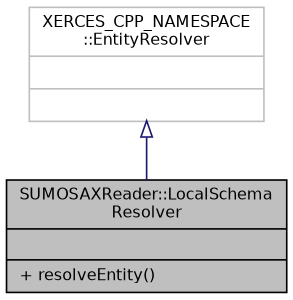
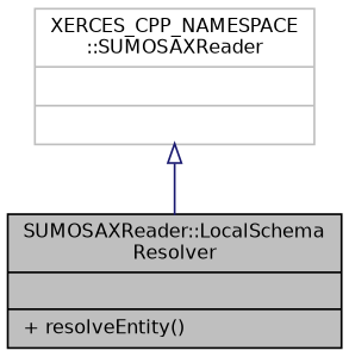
  digraph {
    node [fontname=Helvetica fontsize=10 shape=record style=filled]
    n1 [color=black fillcolor=grey75 fontcolor=black height=0.2 label="{SUMOSAXReader::LocalSchema\lResolver\n||+ resolveEntity()\l}" width=0.4]
-   n2 [color=grey75 fillcolor=white height=0.2 label="{XERCES_CPP_NAMESPACE\l::EntityResolver\n||}" width=0.4]
+   n2 [color=grey75 fillcolor=white height=0.2 label="{XERCES_CPP_NAMESPACE\l::SUMOSAXReader\n||}" width=0.4]
    n2 -> n1 [arrowtail=onormal color=midnightblue dir=back fontname=Helvetica fontsize=10 labelfontname=Helvetica labelfontsize=10 style=solid]
  }
